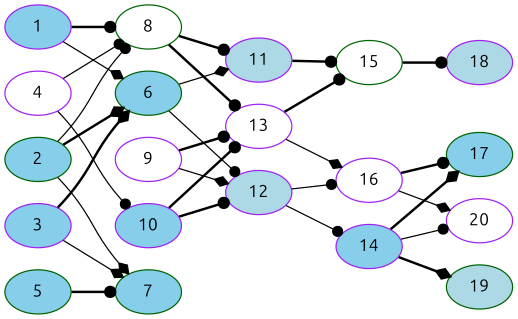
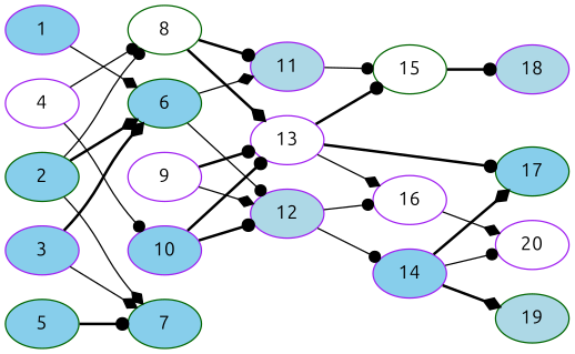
  digraph {
    fontname=Ubuntu
    rankdir=LR
    node [alpha=0.15 color=purple fillcolor=skyblue fontname=Ubuntu style=filled]
    edge [arrowhead=dot fontname=Ubuntu style=solid]
    1 [alpha=0.18 expect_size=37795840]
    6 [alpha=0.03 color=darkgreen expect_size=42438656]
    8 [alpha=0.17 color=darkgreen expect_size=10443776 fillcolor=white]
    11 [alpha=0.10 expect_size=34664448 fillcolor=lightblue]
    12 [expect_size=28778496 fillcolor=lightblue]
    7 [alpha=0.04 color=darkgreen expect_size=23743488]
    13 [alpha=0.01 expect_size=16661504 fillcolor=white]
    15 [alpha=0.05 color=darkgreen expect_size=37676032 fillcolor=white]
    14 [expect_size=12282880]
    16 [alpha=0.17 expect_size=37128192 fillcolor=white]
    2 [color=darkgreen expect_size=20247552]
    3 [alpha=0.18 expect_size=31035392]
    4 [alpha=0.11 expect_size=39180288 fillcolor=white]
    10 [alpha=0.02 expect_size=37068800]
    9 [alpha=0.14 expect_size=46533632 fillcolor=white]
    5 [alpha=0.20 color=darkgreen expect_size=49442816]
    18 [alpha=0.12 expect_size=7758848 fillcolor=lightblue]
    17 [alpha=0.10 color=darkgreen expect_size=45316096]
    19 [alpha=0.07 color=darkgreen expect_size=47380480 fillcolor=lightblue]
    20 [alpha=0.07 expect_size=33747968 fillcolor=white]
    1 -> 6 [arrowhead=diamond]
-   1 -> 8 [style=bold]
    6 -> 11 [arrowhead=diamond]
    6 -> 12
    8 -> 11 [style=bold]
-   8 -> 13 [style=bold]
-   11 -> 15 [style=bold]
+   8 -> 13 [arrowhead=diamond style=bold]
+   11 -> 15
    12 -> 14
    12 -> 16
    13 -> 15 [style=bold]
    13 -> 16 [arrowhead=diamond]
    15 -> 18 [style=bold]
    14 -> 17 [arrowhead=diamond style=bold]
    14 -> 19 [arrowhead=diamond style=bold]
    14 -> 20
-   16 -> 17 [style=bold]
+   13 -> 17 [style=bold]
    16 -> 20 [arrowhead=diamond]
    2 -> 6 [arrowhead=diamond style=bold]
    2 -> 8
    2 -> 7 [arrowhead=diamond]
    3 -> 6 [arrowhead=diamond style=bold]
    3 -> 7 [arrowhead=diamond]
    4 -> 8
    4 -> 10
    10 -> 12 [style=bold]
    10 -> 13 [style=bold]
    9 -> 12 [arrowhead=diamond]
    9 -> 13 [style=bold]
    5 -> 7 [style=bold]
  }
